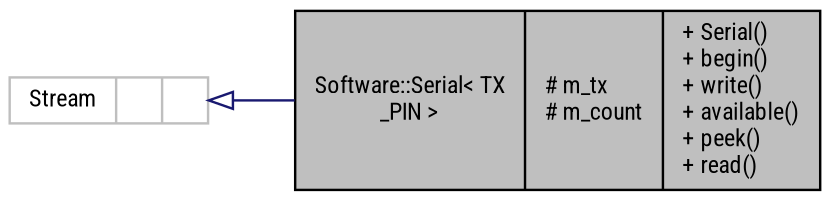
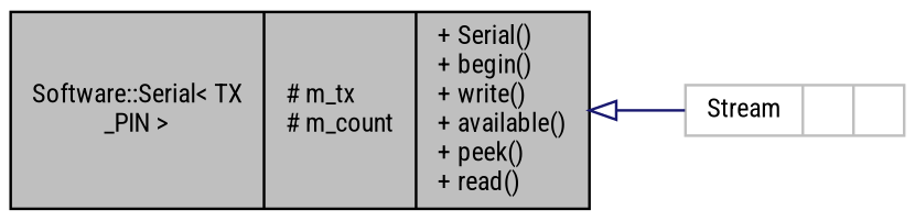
  digraph {
    rankdir=LR
    fontname="Roboto Condensed"
    node [fontname="Roboto Condensed" fontsize=10 shape=record style=filled]
    n1 [color=black fillcolor=grey75 fontcolor=black height=0.2 label="{Software::Serial\< TX\l_PIN \>\n|# m_tx\l# m_count\l|+ Serial()\l+ begin()\l+ write()\l+ available()\l+ peek()\l+ read()\l}" width=0.4]
    n2 [color=grey75 fillcolor=white height=0.2 label="{Stream\n||}" width=0.4]
-   n2 -> n1 [arrowtail=onormal color=midnightblue dir=back fontname="Roboto Condensed" fontsize=10 labelfontname=Helvetica labelfontsize=10 style=solid]
+   n1 -> n2 [arrowtail=onormal color=midnightblue dir=back fontname="Roboto Condensed" fontsize=10 labelfontname=Helvetica labelfontsize=10 style=solid]
  }
